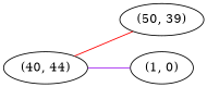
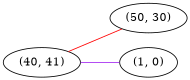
  graph {
    rankdir=LR
-   "(40, 41)" [label="(40, 44)"]
-   "(50, 39)"
+   "(40, 41)"
+   "(50, 39)" [label="(50, 30)"]
    n3 [label="(1, 0)"]
    "(40, 41)" -- "(50, 39)" [color=red weight=1]
    "(40, 41)" -- n3 [color=purple weight=4]
  }
